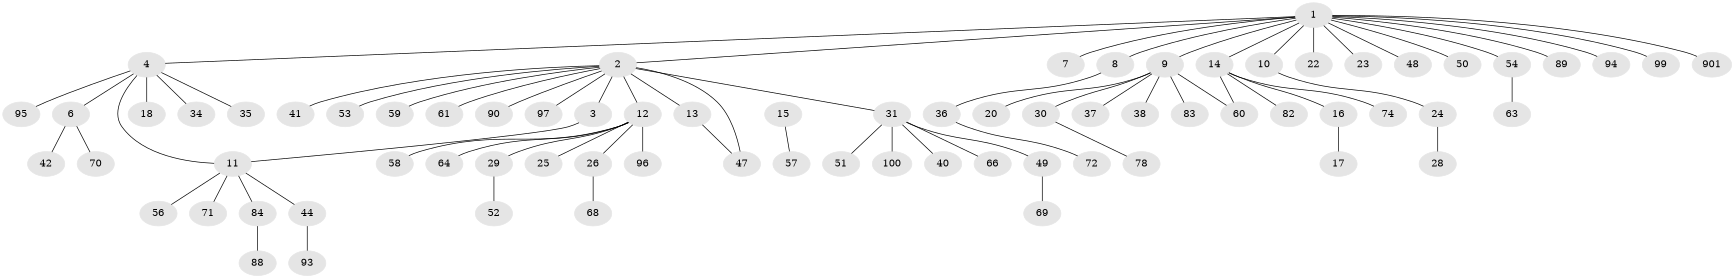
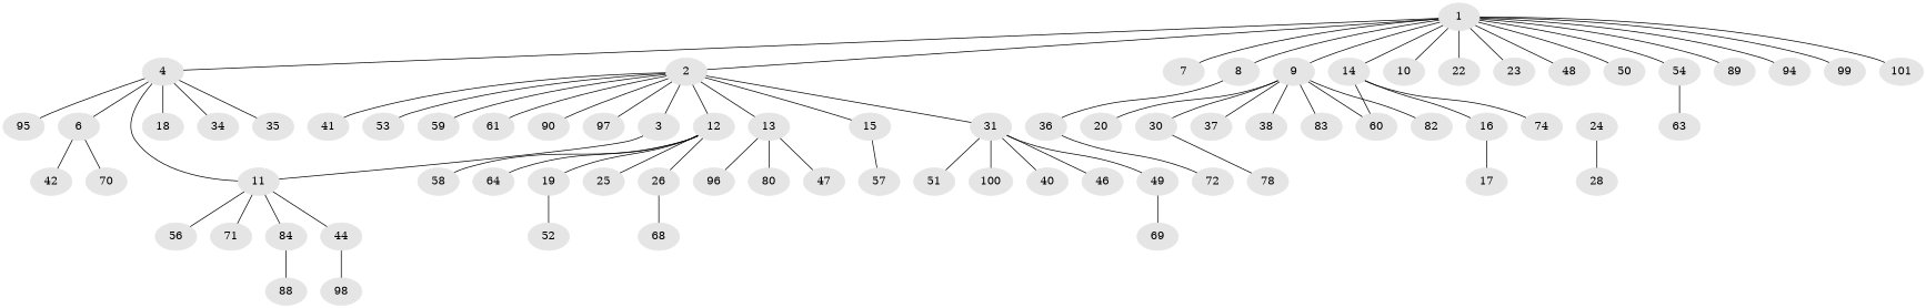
  graph {
    node [color=gray90 style=filled]
    1 [super="+5"]
    2 [super="+79"]
    4 [super="+39"]
    7
    8 [super="+62"]
    9 [super="+29"]
    10 [super="+45"]
    14 [super="+27"]
    22
    23
    48
    50
    54
    89
    94
    99
-   101 [label=901]
+   101
    3
    12 [super="+33"]
    13 [super="+32"]
    15 [super="+65"]
    31 [super="+76"]
    41
    53
    59 [super="+81"]
    61
    90
    97
    11 [super="+43"]
    6 [super="+78"]
    18
    34
    35
    95
    36 [super="+66"]
    20 [super="+85"]
    30 [super="+55"]
    37
    38
    60
    83
    24
    16 [super="+75"]
    74
    82 [super="+87"]
    63 [super="+92"]
-   19 [super="+91" label=29]
+   19 [super="+91"]
    25
    26
    58
    64
    96
    47
+   80
    57
    40
-   46 [super="+102" label=66]
+   46 [super="+102"]
    49 [super="+77"]
    51
    100
    44 [super="+67"]
    56
    71
    84
    42
    70 [super="+98"]
    72 [super="+86"]
    n68 [label=78 super="+103"]
    28
-   93
+   93 [label=98]
    88
    52
    68
    17
    69
    1 -- 2 [weight=2]
    1 -- 4
    1 -- 7
    1 -- 8
    1 -- 9
    1 -- 10
    1 -- 14
    1 -- 22
    1 -- 23
    1 -- 48
    1 -- 50
    1 -- 54
    1 -- 89
    1 -- 94
    1 -- 99
    1 -- 101
    2 -- 3
    2 -- 12
    2 -- 13
-   2 -- 47
+   2 -- 15
    2 -- 31
    2 -- 41
    2 -- 53
    2 -- 59
    2 -- 61
    2 -- 90
    2 -- 97
    4 -- 11
    4 -- 6
    4 -- 18
    4 -- 34
    4 -- 35
    4 -- 95
    8 -- 36
    9 -- 20
    9 -- 30
    9 -- 37
    9 -- 38
    9 -- 60
    9 -- 83
-   10 -- 24
    14 -- 60
    14 -- 16
    14 -- 74
-   14 -- 82
+   9 -- 82
    54 -- 63
    3 -- 11
    12 -- 19
    12 -- 25
    12 -- 26
    12 -- 58
    12 -- 64
-   12 -- 96
+   13 -- 96
    13 -- 47
+   13 -- 80
    15 -- 57
    31 -- 40
    31 -- 46
    31 -- 49
    31 -- 51
    31 -- 100
    11 -- 44
    11 -- 56
    11 -- 71
    11 -- 84
    6 -- 42
    6 -- 70
    36 -- 72
    30 -- n68
    24 -- 28
    16 -- 17
    19 -- 52
    26 -- 68
    49 -- 69
    44 -- 93
    84 -- 88
  }
